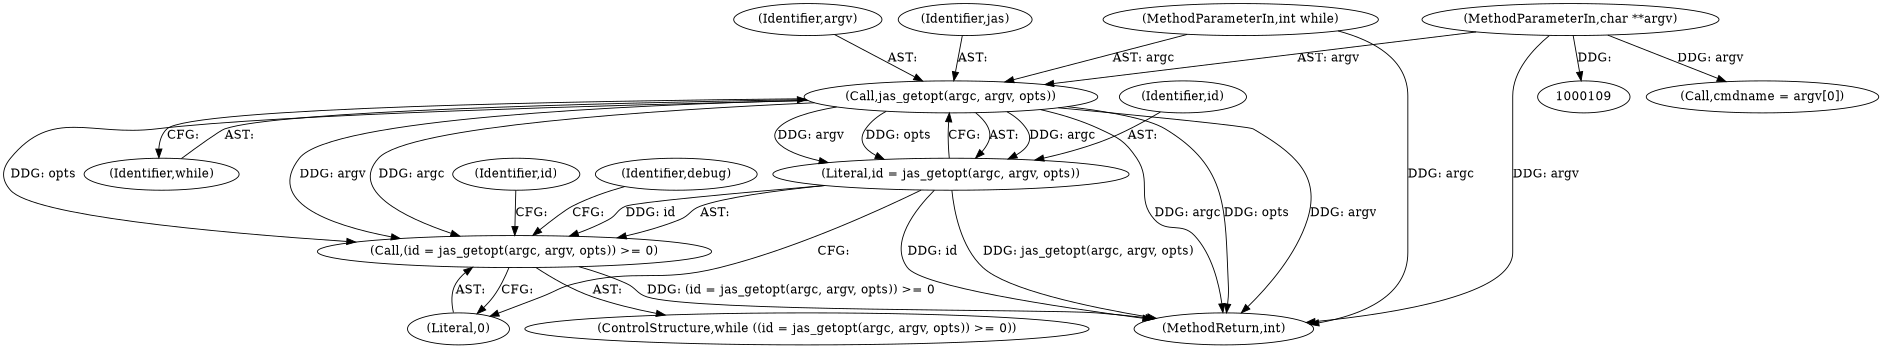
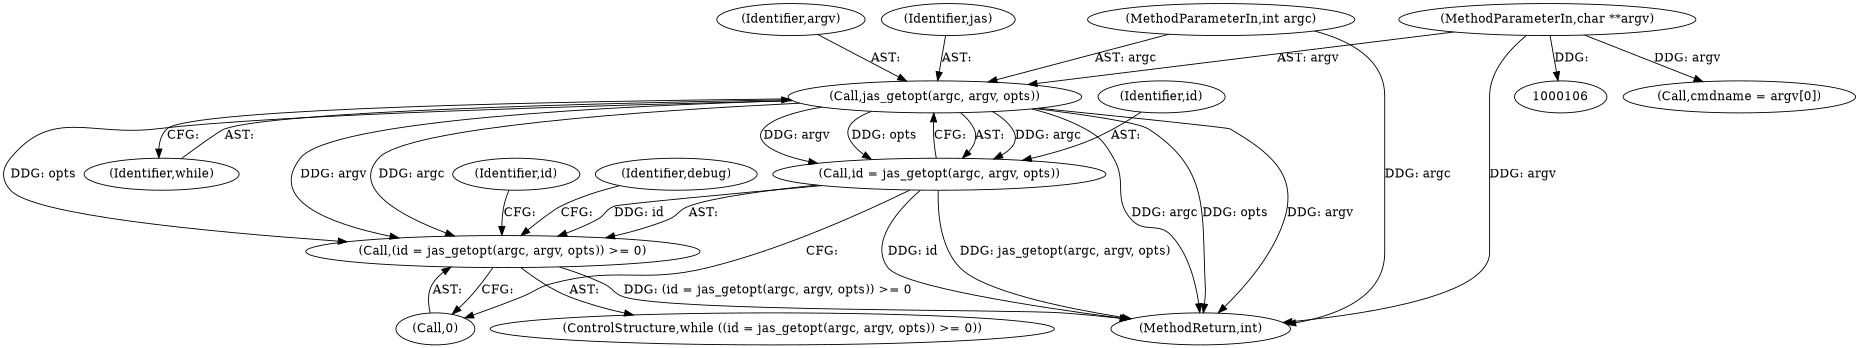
  digraph {
    n1 [label="(Call,jas_getopt(argc, argv, opts))"]
    n2 [label="(Call,(id = jas_getopt(argc, argv, opts)) >= 0)"]
-   n3 [label="(Literal,id = jas_getopt(argc, argv, opts))"]
+   n3 [label="(Call,id = jas_getopt(argc, argv, opts))"]
    n4 [label="(MethodReturn,int)"]
    n5 [label="(Identifier,while)"]
-   n6 [label="(Literal,0)"]
+   n6 [label="(Call,0)"]
    n7 [label="(ControlStructure,while ((id = jas_getopt(argc, argv, opts)) >= 0))"]
-   n8 [label="(MethodParameterIn,int while)"]
+   n8 [label="(MethodParameterIn,int argc)"]
    n9 [label="(MethodParameterIn,char **argv)"]
-   1000106 [label=1000109]
+   1000106
    n11 [label="(Call,cmdname = argv[0])"]
    n12 [label="(Identifier,jas)"]
    n13 [label="(Identifier,argv)"]
    n14 [label="(Identifier,id)"]
    n15 [label="(Identifier,debug)"]
    n16 [label="(Identifier,id)"]
    n1 -> n2 [label="DDG: argc"]
    n1 -> n2 [label="DDG: argv"]
    n1 -> n2 [label="DDG: opts"]
    n1 -> n3 [label="AST: "]
    n1 -> n3 [label="DDG: argc"]
    n1 -> n3 [label="DDG: argv"]
    n1 -> n3 [label="DDG: opts"]
    n1 -> n4 [label="DDG: argc"]
    n1 -> n4 [label="DDG: argv"]
    n1 -> n4 [label="DDG: opts"]
    n1 -> n5 [label="CFG: "]
    n2 -> n4 [label="DDG: (id = jas_getopt(argc, argv, opts)) >= 0"]
    n2 -> n6 [label="CFG: "]
    n2 -> n7 [label="AST: "]
    n3 -> n1 [label="CFG: "]
    n3 -> n2 [label="AST: "]
    n3 -> n2 [label="DDG: id"]
    n3 -> n4 [label="DDG: jas_getopt(argc, argv, opts)"]
    n3 -> n4 [label="DDG: id"]
    n3 -> n6 [label="CFG: "]
    n5 -> n1 [label="AST: "]
    n6 -> n2 [label="AST: "]
    n8 -> n1 [label="AST: argc"]
    n8 -> n4 [label="DDG: argc"]
    n9 -> n1 [label="AST: argv"]
    n9 -> n4 [label="DDG: argv"]
    n9 -> 1000106 [label="DDG: "]
    n9 -> n11 [label="DDG: argv"]
    n12 -> n1 [label="AST: "]
    n13 -> n1 [label="AST: "]
    n14 -> n2 [label="CFG: "]
    n15 -> n2 [label="CFG: "]
    n16 -> n3 [label="AST: "]
  }
